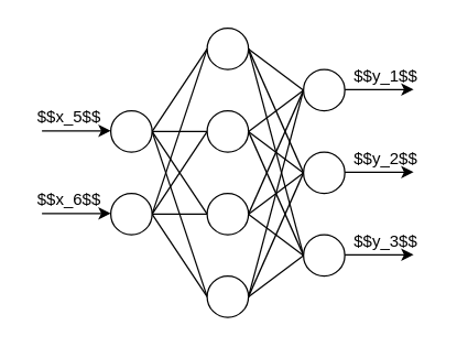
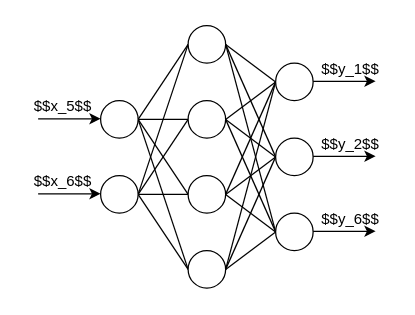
  <mxCell id="0" />
  <mxCell id="1" parent="0" />
  <mxCell id="2" style="rounded=0;orthogonalLoop=1;jettySize=auto;html=1;exitX=1;exitY=0.5;exitDx=0;exitDy=0;entryX=0;entryY=0.5;entryDx=0;entryDy=0;endArrow=none;endFill=0;" edge="1" parent="1" source="6" target="15"><mxGeometry relative="1" as="geometry" /></mxCell>
  <mxCell id="3" style="edgeStyle=none;rounded=0;orthogonalLoop=1;jettySize=auto;html=1;exitX=1;exitY=0.5;exitDx=0;exitDy=0;entryX=0;entryY=0.5;entryDx=0;entryDy=0;endArrow=none;endFill=0;" edge="1" parent="1" source="6" target="19"><mxGeometry relative="1" as="geometry" /></mxCell>
  <mxCell id="4" style="edgeStyle=none;rounded=0;orthogonalLoop=1;jettySize=auto;html=1;exitX=1;exitY=0.5;exitDx=0;exitDy=0;entryX=0;entryY=0.5;entryDx=0;entryDy=0;endArrow=none;endFill=0;" edge="1" parent="1" source="6" target="23"><mxGeometry relative="1" as="geometry" /></mxCell>
  <mxCell id="5" style="edgeStyle=none;rounded=0;orthogonalLoop=1;jettySize=auto;html=1;exitX=1;exitY=0.5;exitDx=0;exitDy=0;entryX=0;entryY=0.5;entryDx=0;entryDy=0;endArrow=none;endFill=0;" edge="1" parent="1" source="6" target="27"><mxGeometry relative="1" as="geometry" /></mxCell>
  <mxCell id="6" value="" style="ellipse;whiteSpace=wrap;html=1;aspect=fixed;" vertex="1" parent="1"><mxGeometry x="80" y="80" width="30" height="30" as="geometry" /></mxCell>
  <mxCell id="7" style="edgeStyle=none;rounded=0;orthogonalLoop=1;jettySize=auto;html=1;exitX=1;exitY=0.5;exitDx=0;exitDy=0;entryX=0;entryY=0.5;entryDx=0;entryDy=0;endArrow=none;endFill=0;" edge="1" parent="1" source="11" target="15"><mxGeometry relative="1" as="geometry" /></mxCell>
  <mxCell id="8" style="edgeStyle=none;rounded=0;orthogonalLoop=1;jettySize=auto;html=1;exitX=1;exitY=0.5;exitDx=0;exitDy=0;entryX=0;entryY=0.5;entryDx=0;entryDy=0;endArrow=none;endFill=0;" edge="1" parent="1" source="11" target="19"><mxGeometry relative="1" as="geometry" /></mxCell>
  <mxCell id="9" style="edgeStyle=none;rounded=0;orthogonalLoop=1;jettySize=auto;html=1;exitX=1;exitY=0.5;exitDx=0;exitDy=0;entryX=0;entryY=0.5;entryDx=0;entryDy=0;endArrow=none;endFill=0;" edge="1" parent="1" source="11" target="23"><mxGeometry relative="1" as="geometry" /></mxCell>
  <mxCell id="10" style="edgeStyle=none;rounded=0;orthogonalLoop=1;jettySize=auto;html=1;exitX=1;exitY=0.5;exitDx=0;exitDy=0;entryX=0;entryY=0.5;entryDx=0;entryDy=0;endArrow=none;endFill=0;" edge="1" parent="1" source="11" target="27"><mxGeometry relative="1" as="geometry" /></mxCell>
  <mxCell id="11" value="" style="ellipse;whiteSpace=wrap;html=1;aspect=fixed;" vertex="1" parent="1"><mxGeometry x="80" y="140" width="30" height="30" as="geometry" /></mxCell>
  <mxCell id="12" style="edgeStyle=none;rounded=0;orthogonalLoop=1;jettySize=auto;html=1;exitX=1;exitY=0.5;exitDx=0;exitDy=0;entryX=0;entryY=0.5;entryDx=0;entryDy=0;endArrow=none;endFill=0;" edge="1" parent="1" source="15" target="28"><mxGeometry relative="1" as="geometry" /></mxCell>
  <mxCell id="13" style="edgeStyle=none;rounded=0;orthogonalLoop=1;jettySize=auto;html=1;exitX=1;exitY=0.5;exitDx=0;exitDy=0;entryX=0;entryY=0.5;entryDx=0;entryDy=0;endArrow=none;endFill=0;" edge="1" parent="1" source="15" target="29"><mxGeometry relative="1" as="geometry" /></mxCell>
  <mxCell id="14" style="edgeStyle=none;rounded=0;orthogonalLoop=1;jettySize=auto;html=1;exitX=1;exitY=0.5;exitDx=0;exitDy=0;entryX=0;entryY=0.5;entryDx=0;entryDy=0;endArrow=none;endFill=0;" edge="1" parent="1" source="15" target="30"><mxGeometry relative="1" as="geometry" /></mxCell>
  <mxCell id="15" value="" style="ellipse;whiteSpace=wrap;html=1;aspect=fixed;" vertex="1" parent="1"><mxGeometry x="150" y="20" width="30" height="30" as="geometry" /></mxCell>
  <mxCell id="16" style="edgeStyle=none;rounded=0;orthogonalLoop=1;jettySize=auto;html=1;exitX=1;exitY=0.5;exitDx=0;exitDy=0;entryX=0;entryY=0.5;entryDx=0;entryDy=0;endArrow=none;endFill=0;" edge="1" parent="1" source="19" target="28"><mxGeometry relative="1" as="geometry" /></mxCell>
  <mxCell id="17" style="edgeStyle=none;rounded=0;orthogonalLoop=1;jettySize=auto;html=1;exitX=1;exitY=0.5;exitDx=0;exitDy=0;entryX=0;entryY=0.5;entryDx=0;entryDy=0;endArrow=none;endFill=0;" edge="1" parent="1" source="19" target="29"><mxGeometry relative="1" as="geometry" /></mxCell>
  <mxCell id="18" style="edgeStyle=none;rounded=0;orthogonalLoop=1;jettySize=auto;html=1;exitX=1;exitY=0.5;exitDx=0;exitDy=0;entryX=0;entryY=0.5;entryDx=0;entryDy=0;endArrow=none;endFill=0;" edge="1" parent="1" source="19" target="30"><mxGeometry relative="1" as="geometry" /></mxCell>
  <mxCell id="19" value="" style="ellipse;whiteSpace=wrap;html=1;aspect=fixed;" vertex="1" parent="1"><mxGeometry x="150" y="80" width="30" height="30" as="geometry" /></mxCell>
  <mxCell id="20" style="edgeStyle=none;rounded=0;orthogonalLoop=1;jettySize=auto;html=1;exitX=1;exitY=0.5;exitDx=0;exitDy=0;entryX=0;entryY=0.5;entryDx=0;entryDy=0;endArrow=none;endFill=0;" edge="1" parent="1" source="23" target="28"><mxGeometry relative="1" as="geometry" /></mxCell>
  <mxCell id="21" style="edgeStyle=none;rounded=0;orthogonalLoop=1;jettySize=auto;html=1;exitX=1;exitY=0.5;exitDx=0;exitDy=0;entryX=0;entryY=0.5;entryDx=0;entryDy=0;endArrow=none;endFill=0;" edge="1" parent="1" source="23" target="29"><mxGeometry relative="1" as="geometry" /></mxCell>
  <mxCell id="22" style="edgeStyle=none;rounded=0;orthogonalLoop=1;jettySize=auto;html=1;exitX=1;exitY=0.5;exitDx=0;exitDy=0;entryX=0;entryY=0.5;entryDx=0;entryDy=0;endArrow=none;endFill=0;" edge="1" parent="1" source="23" target="30"><mxGeometry relative="1" as="geometry" /></mxCell>
  <mxCell id="23" value="" style="ellipse;whiteSpace=wrap;html=1;aspect=fixed;" vertex="1" parent="1"><mxGeometry x="150" y="140" width="30" height="30" as="geometry" /></mxCell>
  <mxCell id="24" style="edgeStyle=none;rounded=0;orthogonalLoop=1;jettySize=auto;html=1;exitX=1;exitY=0.5;exitDx=0;exitDy=0;entryX=0;entryY=0.5;entryDx=0;entryDy=0;endArrow=none;endFill=0;" edge="1" parent="1" source="27" target="28"><mxGeometry relative="1" as="geometry" /></mxCell>
  <mxCell id="25" style="edgeStyle=none;rounded=0;orthogonalLoop=1;jettySize=auto;html=1;exitX=1;exitY=0.5;exitDx=0;exitDy=0;entryX=0;entryY=0.5;entryDx=0;entryDy=0;endArrow=none;endFill=0;" edge="1" parent="1" source="27" target="29"><mxGeometry relative="1" as="geometry" /></mxCell>
  <mxCell id="26" style="edgeStyle=none;rounded=0;orthogonalLoop=1;jettySize=auto;html=1;exitX=1;exitY=0.5;exitDx=0;exitDy=0;entryX=0;entryY=0.5;entryDx=0;entryDy=0;endArrow=none;endFill=0;" edge="1" parent="1" source="27" target="30"><mxGeometry relative="1" as="geometry" /></mxCell>
  <mxCell id="27" value="" style="ellipse;whiteSpace=wrap;html=1;aspect=fixed;" vertex="1" parent="1"><mxGeometry x="150" y="200" width="30" height="30" as="geometry" /></mxCell>
  <mxCell id="28" value="" style="ellipse;whiteSpace=wrap;html=1;aspect=fixed;" vertex="1" parent="1"><mxGeometry x="220" y="50" width="30" height="30" as="geometry" /></mxCell>
  <mxCell id="29" value="" style="ellipse;whiteSpace=wrap;html=1;aspect=fixed;" vertex="1" parent="1"><mxGeometry x="220" y="110" width="30" height="30" as="geometry" /></mxCell>
  <mxCell id="30" value="" style="ellipse;whiteSpace=wrap;html=1;aspect=fixed;" vertex="1" parent="1"><mxGeometry x="220" y="170" width="30" height="30" as="geometry" /></mxCell>
  <mxCell id="31" value="" style="endArrow=classic;html=1;rounded=0;" edge="1" parent="1"><mxGeometry width="50" height="50" relative="1" as="geometry"><mxPoint x="30" y="94.5" as="sourcePoint" /><mxPoint x="80" y="94.5" as="targetPoint" /></mxGeometry></mxCell>
  <mxCell id="32" value="" style="endArrow=classic;html=1;rounded=0;" edge="1" parent="1"><mxGeometry width="50" height="50" relative="1" as="geometry"><mxPoint x="30" y="154.5" as="sourcePoint" /><mxPoint x="80" y="154.5" as="targetPoint" /></mxGeometry></mxCell>
  <mxCell id="33" value="" style="endArrow=classic;html=1;rounded=0;" edge="1" parent="1"><mxGeometry width="50" height="50" relative="1" as="geometry"><mxPoint x="250" y="64.5" as="sourcePoint" /><mxPoint x="300" y="64.5" as="targetPoint" /></mxGeometry></mxCell>
  <mxCell id="34" value="" style="endArrow=classic;html=1;rounded=0;" edge="1" parent="1"><mxGeometry width="50" height="50" relative="1" as="geometry"><mxPoint x="250" y="124.5" as="sourcePoint" /><mxPoint x="300" y="124.5" as="targetPoint" /></mxGeometry></mxCell>
  <mxCell id="35" value="" style="endArrow=classic;html=1;rounded=0;" edge="1" parent="1"><mxGeometry width="50" height="50" relative="1" as="geometry"><mxPoint x="250" y="184.5" as="sourcePoint" /><mxPoint x="300" y="184.5" as="targetPoint" /></mxGeometry></mxCell>
  <mxCell id="36" value="$$x_5$$" style="text;html=1;strokeColor=none;fillColor=none;align=center;verticalAlign=middle;whiteSpace=wrap;rounded=0;" vertex="1" parent="1"><mxGeometry x="20" y="70" width="60" height="30" as="geometry" /></mxCell>
  <mxCell id="37" value="$$x_6$$" style="text;html=1;strokeColor=none;fillColor=none;align=center;verticalAlign=middle;whiteSpace=wrap;rounded=0;" vertex="1" parent="1"><mxGeometry x="20" y="130" width="60" height="30" as="geometry" /></mxCell>
  <mxCell id="38" value="$$y_1$$" style="text;html=1;strokeColor=none;fillColor=none;align=center;verticalAlign=middle;whiteSpace=wrap;rounded=0;" vertex="1" parent="1"><mxGeometry x="250" y="40" width="60" height="30" as="geometry" /></mxCell>
  <mxCell id="39" value="$$y_2$$" style="text;html=1;strokeColor=none;fillColor=none;align=center;verticalAlign=middle;whiteSpace=wrap;rounded=0;" vertex="1" parent="1"><mxGeometry x="250" y="100" width="60" height="30" as="geometry" /></mxCell>
- <mxCell id="40" value="$$y_3$$" style="text;html=1;strokeColor=none;fillColor=none;align=center;verticalAlign=middle;whiteSpace=wrap;rounded=0;" vertex="1" parent="1"><mxGeometry x="250" y="160" width="60" height="30" as="geometry" /></mxCell>
+ <mxCell id="40" value="$$y_6$$" style="text;html=1;strokeColor=none;fillColor=none;align=center;verticalAlign=middle;whiteSpace=wrap;rounded=0;" vertex="1" parent="1"><mxGeometry x="250" y="160" width="60" height="30" as="geometry" /></mxCell>
